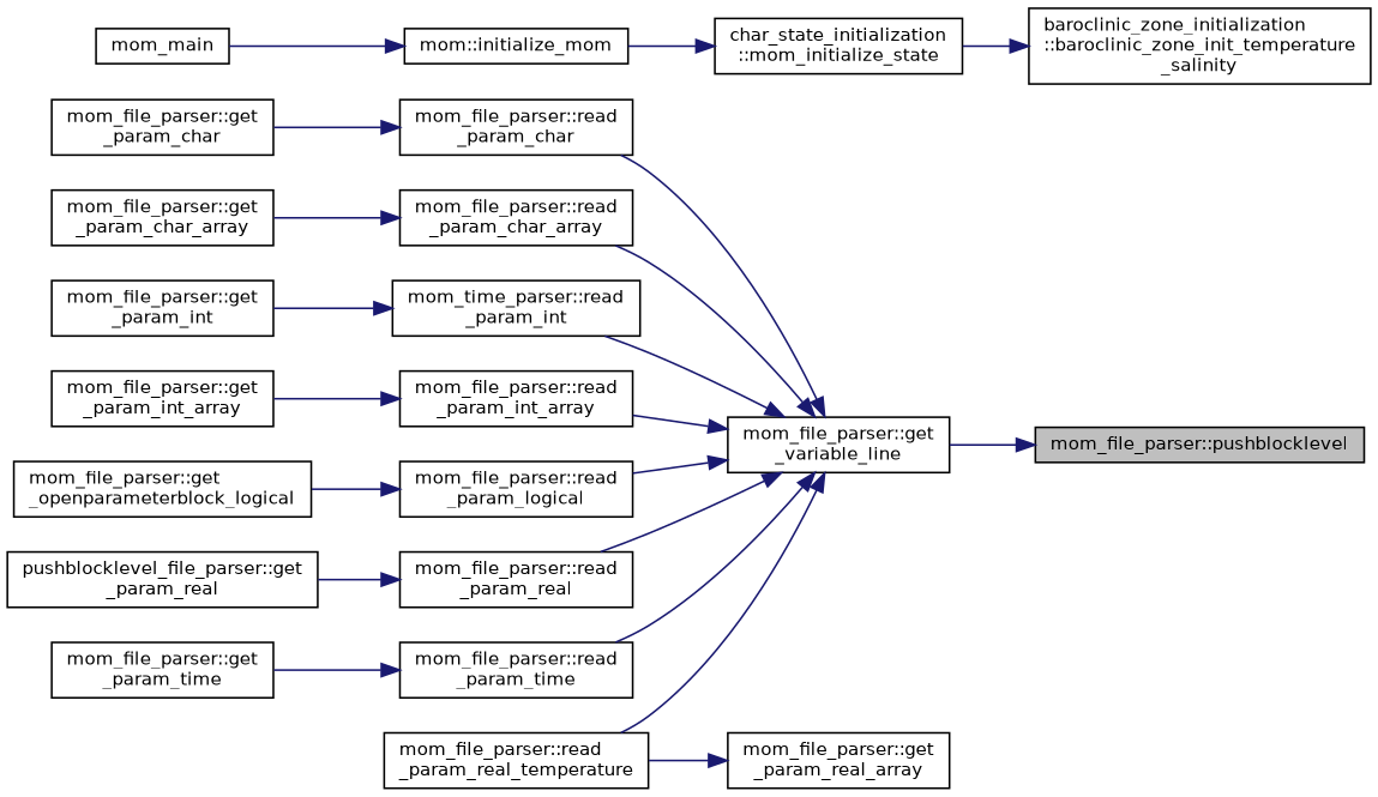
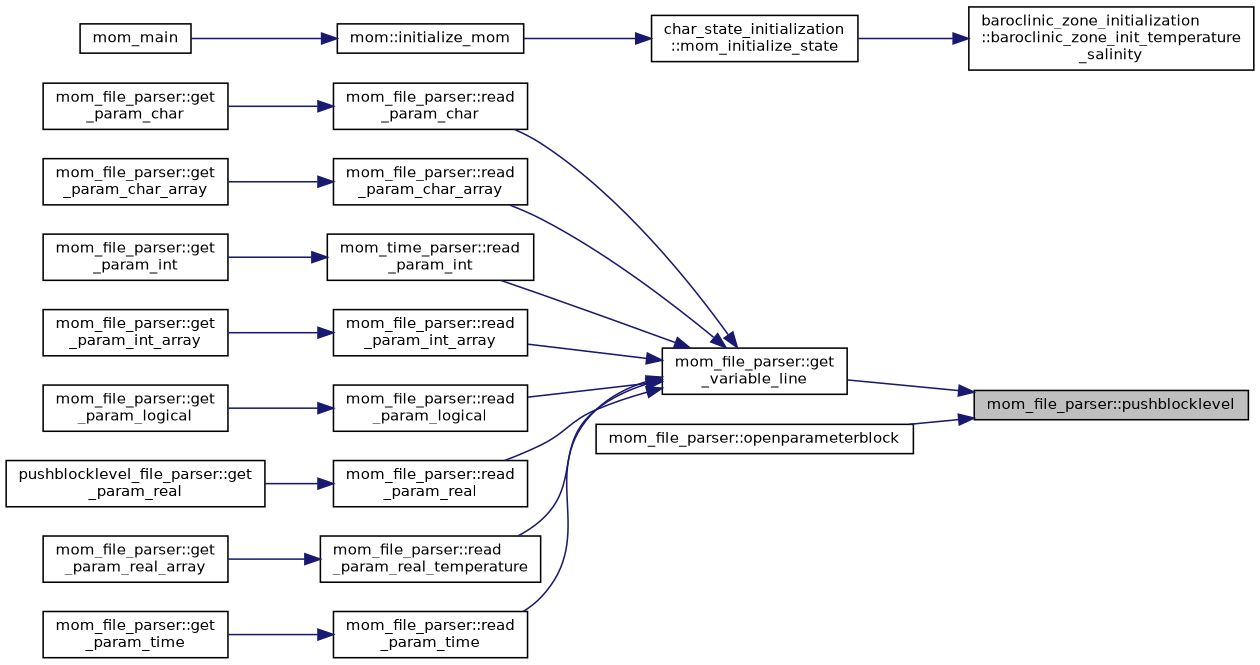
  digraph {
    rankdir=RL
    node [color=black fillcolor=white fontname=Helvetica fontsize=10 shape=record style=filled]
    edge [color=midnightblue dir=back fontname=Helvetica fontsize=10 labelfontname=Helvetica labelfontsize=10 style=solid]
    n1 [fillcolor=grey75 fontcolor=black height=0.2 label="mom_file_parser::pushblocklevel" width=0.4]
    n2 [height=0.2 label="mom_file_parser::get\l_variable_line" width=0.4]
+   n3 [height=0.2 label="mom_file_parser::openparameterblock" width=0.4]
    n4 [height=0.2 label="mom_file_parser::read\l_param_char" width=0.4]
    n5 [height=0.2 label="mom_file_parser::read\l_param_char_array" width=0.4]
    n6 [height=0.2 label="mom_time_parser::read\l_param_int" width=0.4]
    n7 [height=0.2 label="mom_file_parser::read\l_param_int_array" width=0.4]
    n8 [height=0.2 label="mom_file_parser::read\l_param_logical" width=0.4]
    n9 [height=0.2 label="mom_file_parser::read\l_param_real" width=0.4]
    n10 [height=0.2 label="mom_file_parser::read\l_param_real_temperature" width=0.4]
    n11 [height=0.2 label="mom_file_parser::read\l_param_time" width=0.4]
    n12 [height=0.2 label="mom_file_parser::get\l_param_char" width=0.4]
    n13 [height=0.2 label="mom_file_parser::get\l_param_char_array" width=0.4]
    n14 [height=0.2 label="mom_file_parser::get\l_param_int" width=0.4]
    n15 [height=0.2 label="mom_file_parser::get\l_param_int_array" width=0.4]
-   n16 [height=0.2 label="mom_file_parser::get\l_openparameterblock_logical" width=0.4]
+   n16 [height=0.2 label="mom_file_parser::get\l_param_logical" width=0.4]
    n17 [height=0.2 label="pushblocklevel_file_parser::get\l_param_real" width=0.4]
    n18 [height=0.2 label="mom_file_parser::get\l_param_real_array" width=0.4]
    n19 [height=0.2 label="mom_file_parser::get\l_param_time" width=0.4]
    n20 [height=0.2 label="baroclinic_zone_initialization\l::baroclinic_zone_init_temperature\l_salinity" width=0.4]
    n21 [height=0.2 label="char_state_initialization\l::mom_initialize_state" width=0.4]
    n22 [height=0.2 label="mom::initialize_mom" width=0.4]
    n23 [height=0.2 label=mom_main width=0.4]
    n1 -> n2
+   n1 -> n3
    n2 -> n4
    n2 -> n5
    n2 -> n6
    n2 -> n7
    n2 -> n8
    n2 -> n9
    n2 -> n10
    n2 -> n11
    n4 -> n12
    n5 -> n13
    n6 -> n14
    n7 -> n15
    n8 -> n16
    n9 -> n17
-   n18 -> n10
+   n10 -> n18
    n11 -> n19
    n20 -> n21
    n21 -> n22
    n22 -> n23
  }
